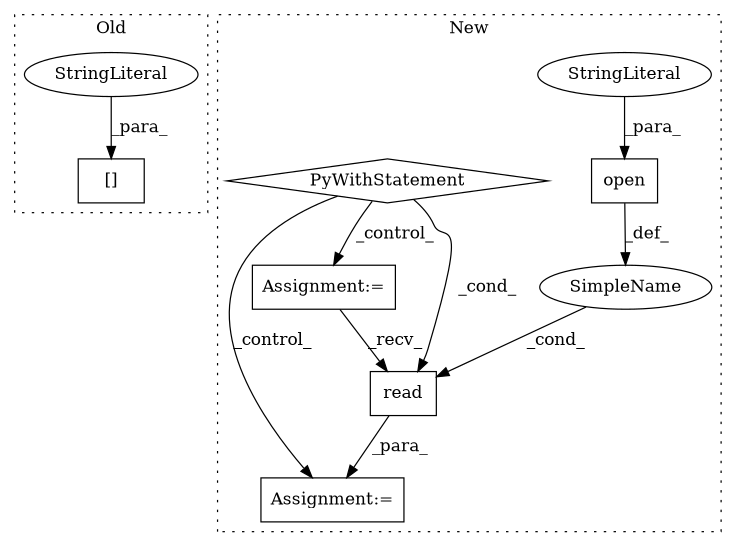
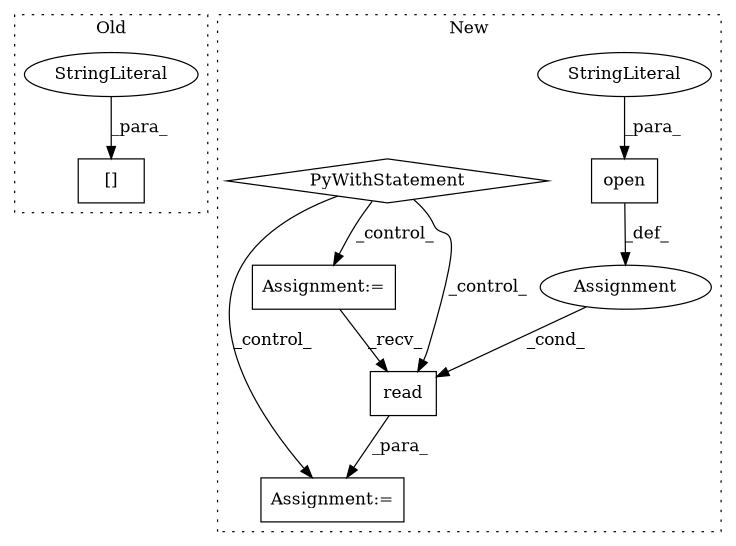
  digraph {
    node [a=45 l=6 shape=box]
    n1 [a=2 l="12,1" label="[]" s="9758,9785"]
    n2 [l=15 label=StringLiteral s=9770 shape=ellipse]
    n3 [a=32 l="5,1" label=open s="9823,9839"]
    n4 [l=3 label=StringLiteral s=9836 shape=ellipse]
    n5 [a=7 l=1 label="Assignment:=" s=9878]
    n6 [a=104 l="10,2" label=PyWithStatement s="9813,9840" shape=diamond]
-   n7 [a=42 label=SimpleName shape=ellipse l=""]
+   n7 [a=42 label=Assignment shape=ellipse l=""]
    n8 [a=7 label="Assignment:=" s=9857]
    n9 [a=32 label=read s=9886]
    subgraph cluster_1 {
      label=Old
      style=dotted
      n1
      n2
    }
    subgraph cluster_2 {
      label=New
      style=dotted
      n3
      n4
      n5
      n6
      n7
      n8
      n9
    }
    n2 -> n1 [label=_para_]
    n3 -> n7 [label=_def_]
    n4 -> n3 [label=_para_]
    n6 -> n5 [label=_control_]
    n6 -> n8 [label=_control_]
-   n6 -> n9 [label=_cond_]
+   n6 -> n9 [label=_control_]
    n7 -> n9 [label=_cond_]
    n8 -> n9 [label=_recv_]
    n9 -> n5 [label=_para_]
  }
